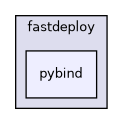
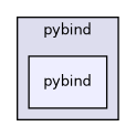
  digraph {
    compound=true
    n1 [fillcolor="#eeeeff" fontname=Helvetica fontsize=10 label=pybind pencolor=black shape=box style=filled]
    subgraph cluster_1 {
      bgcolor="#ddddee"
      fontname=Helvetica
      fontsize=10
-     label=fastdeploy
+     label=pybind
      pencolor=black
      n1
    }
  }
